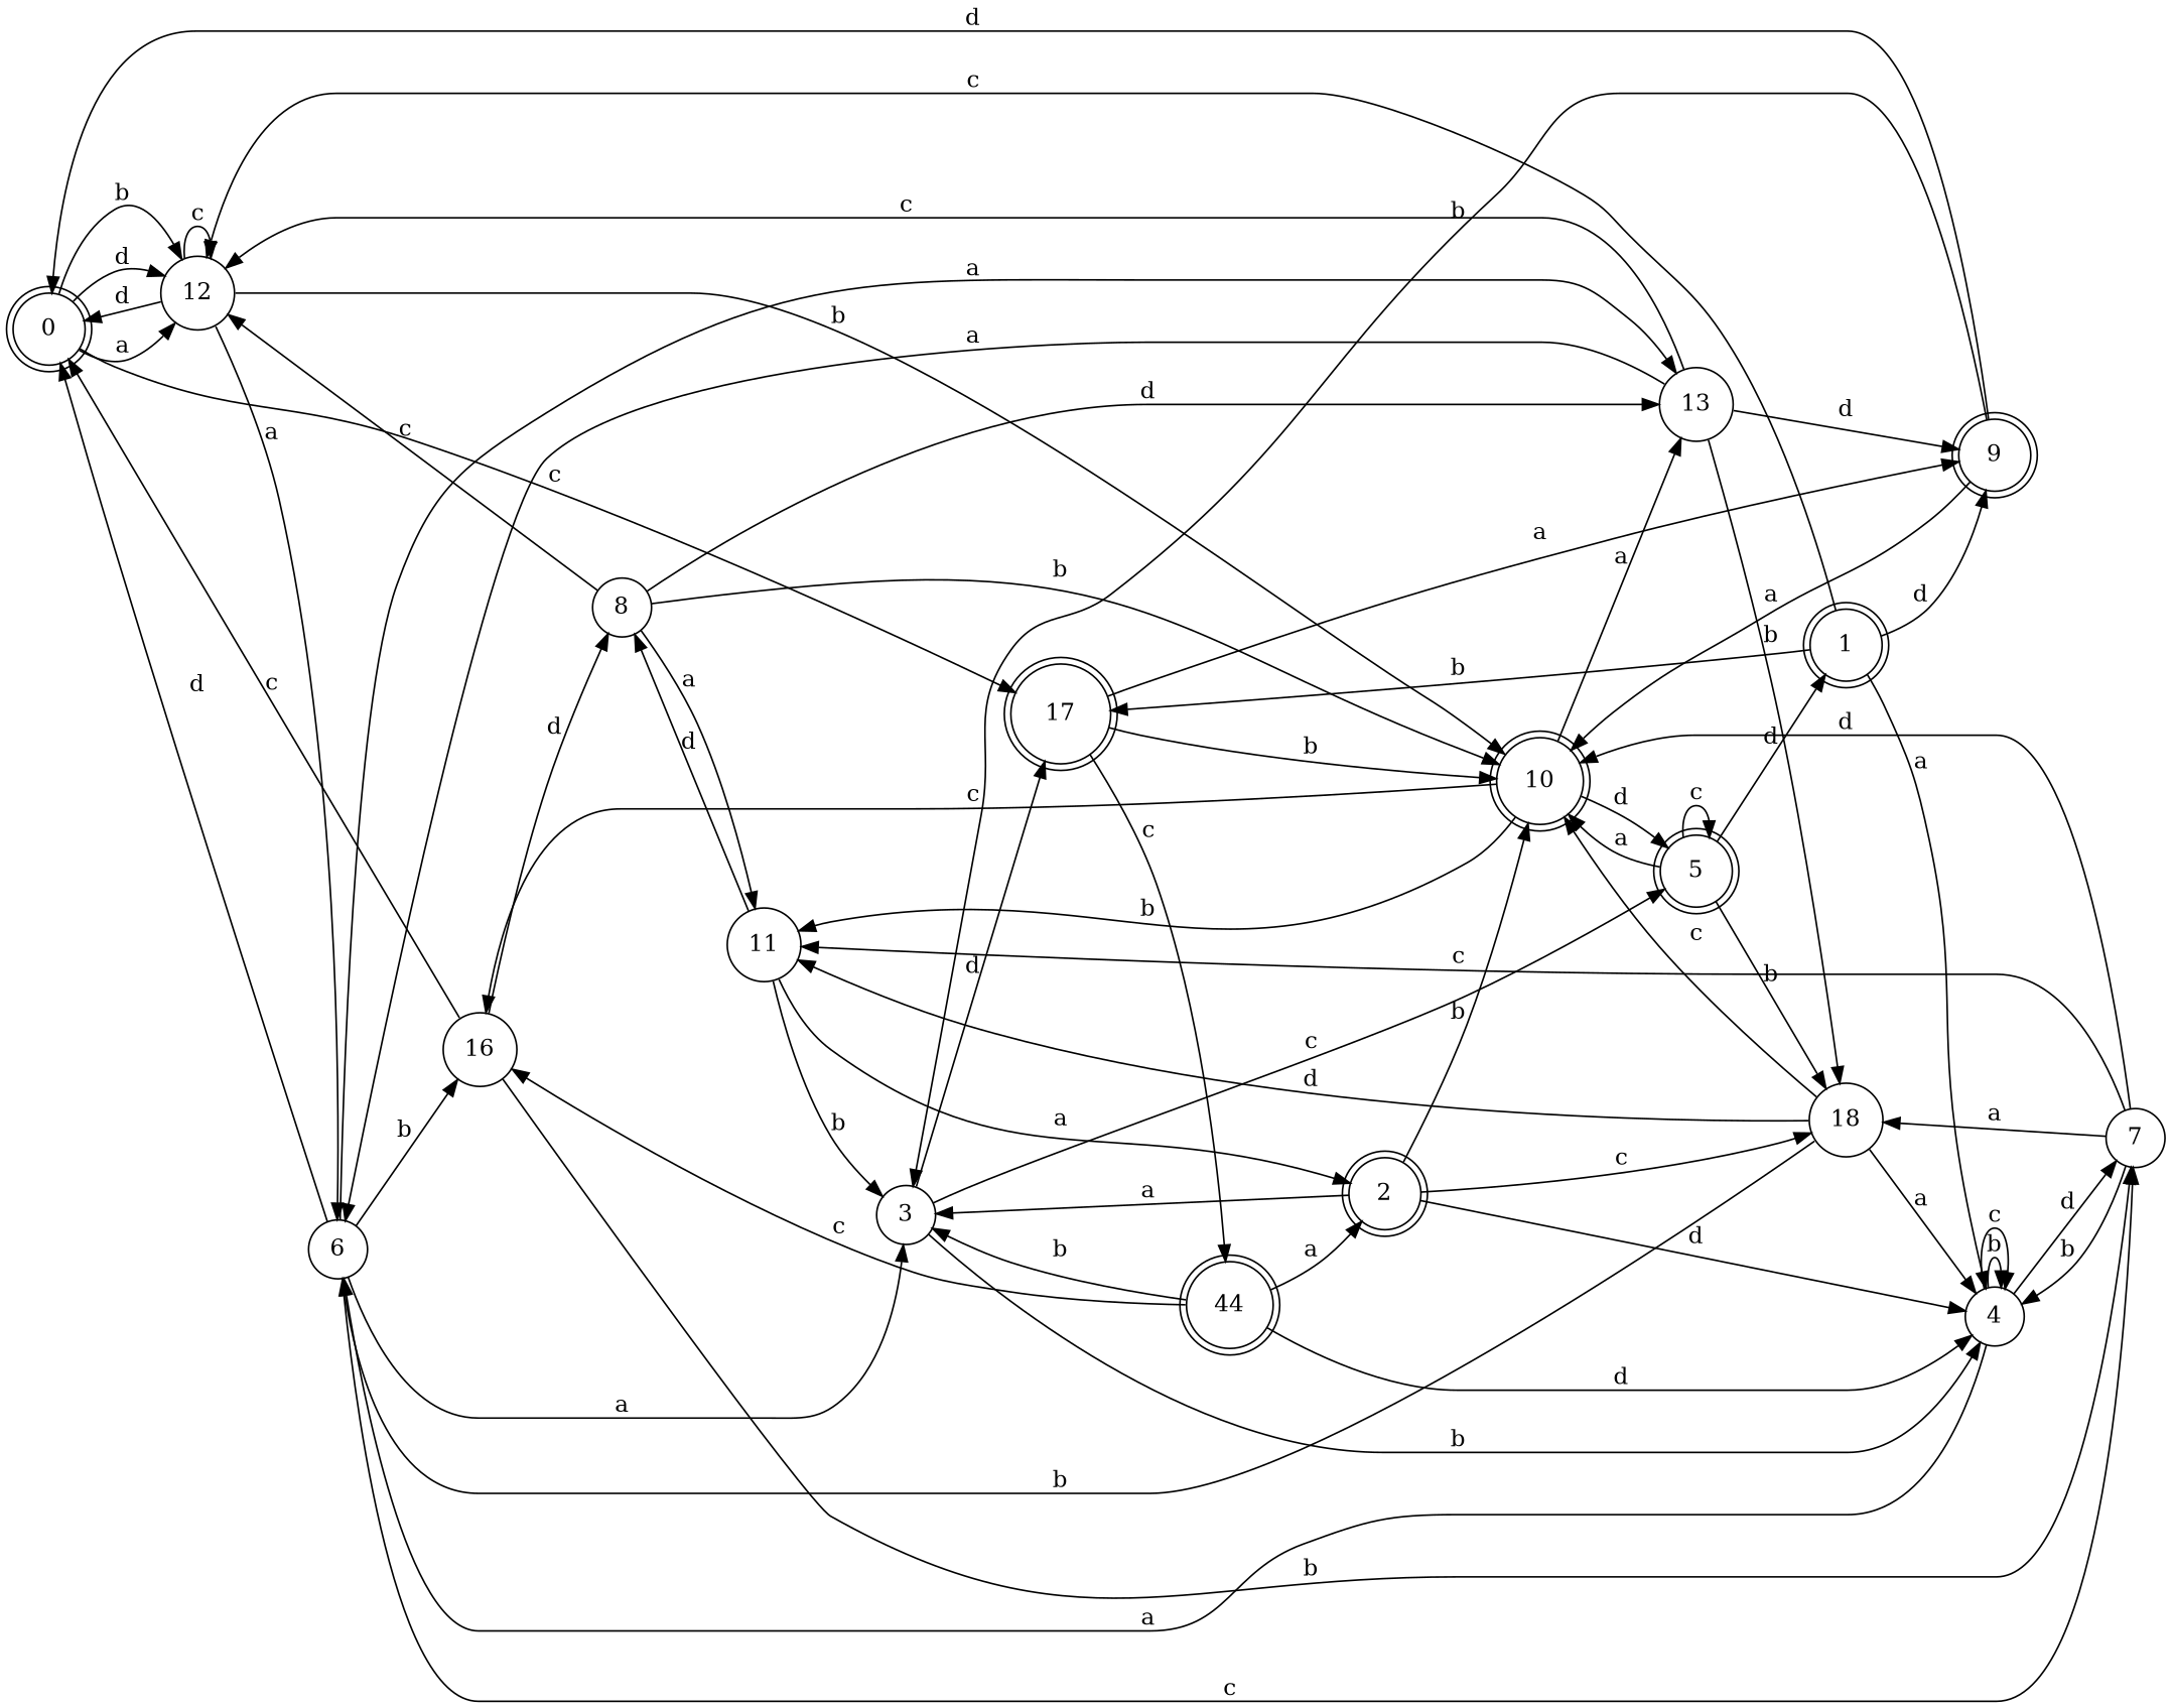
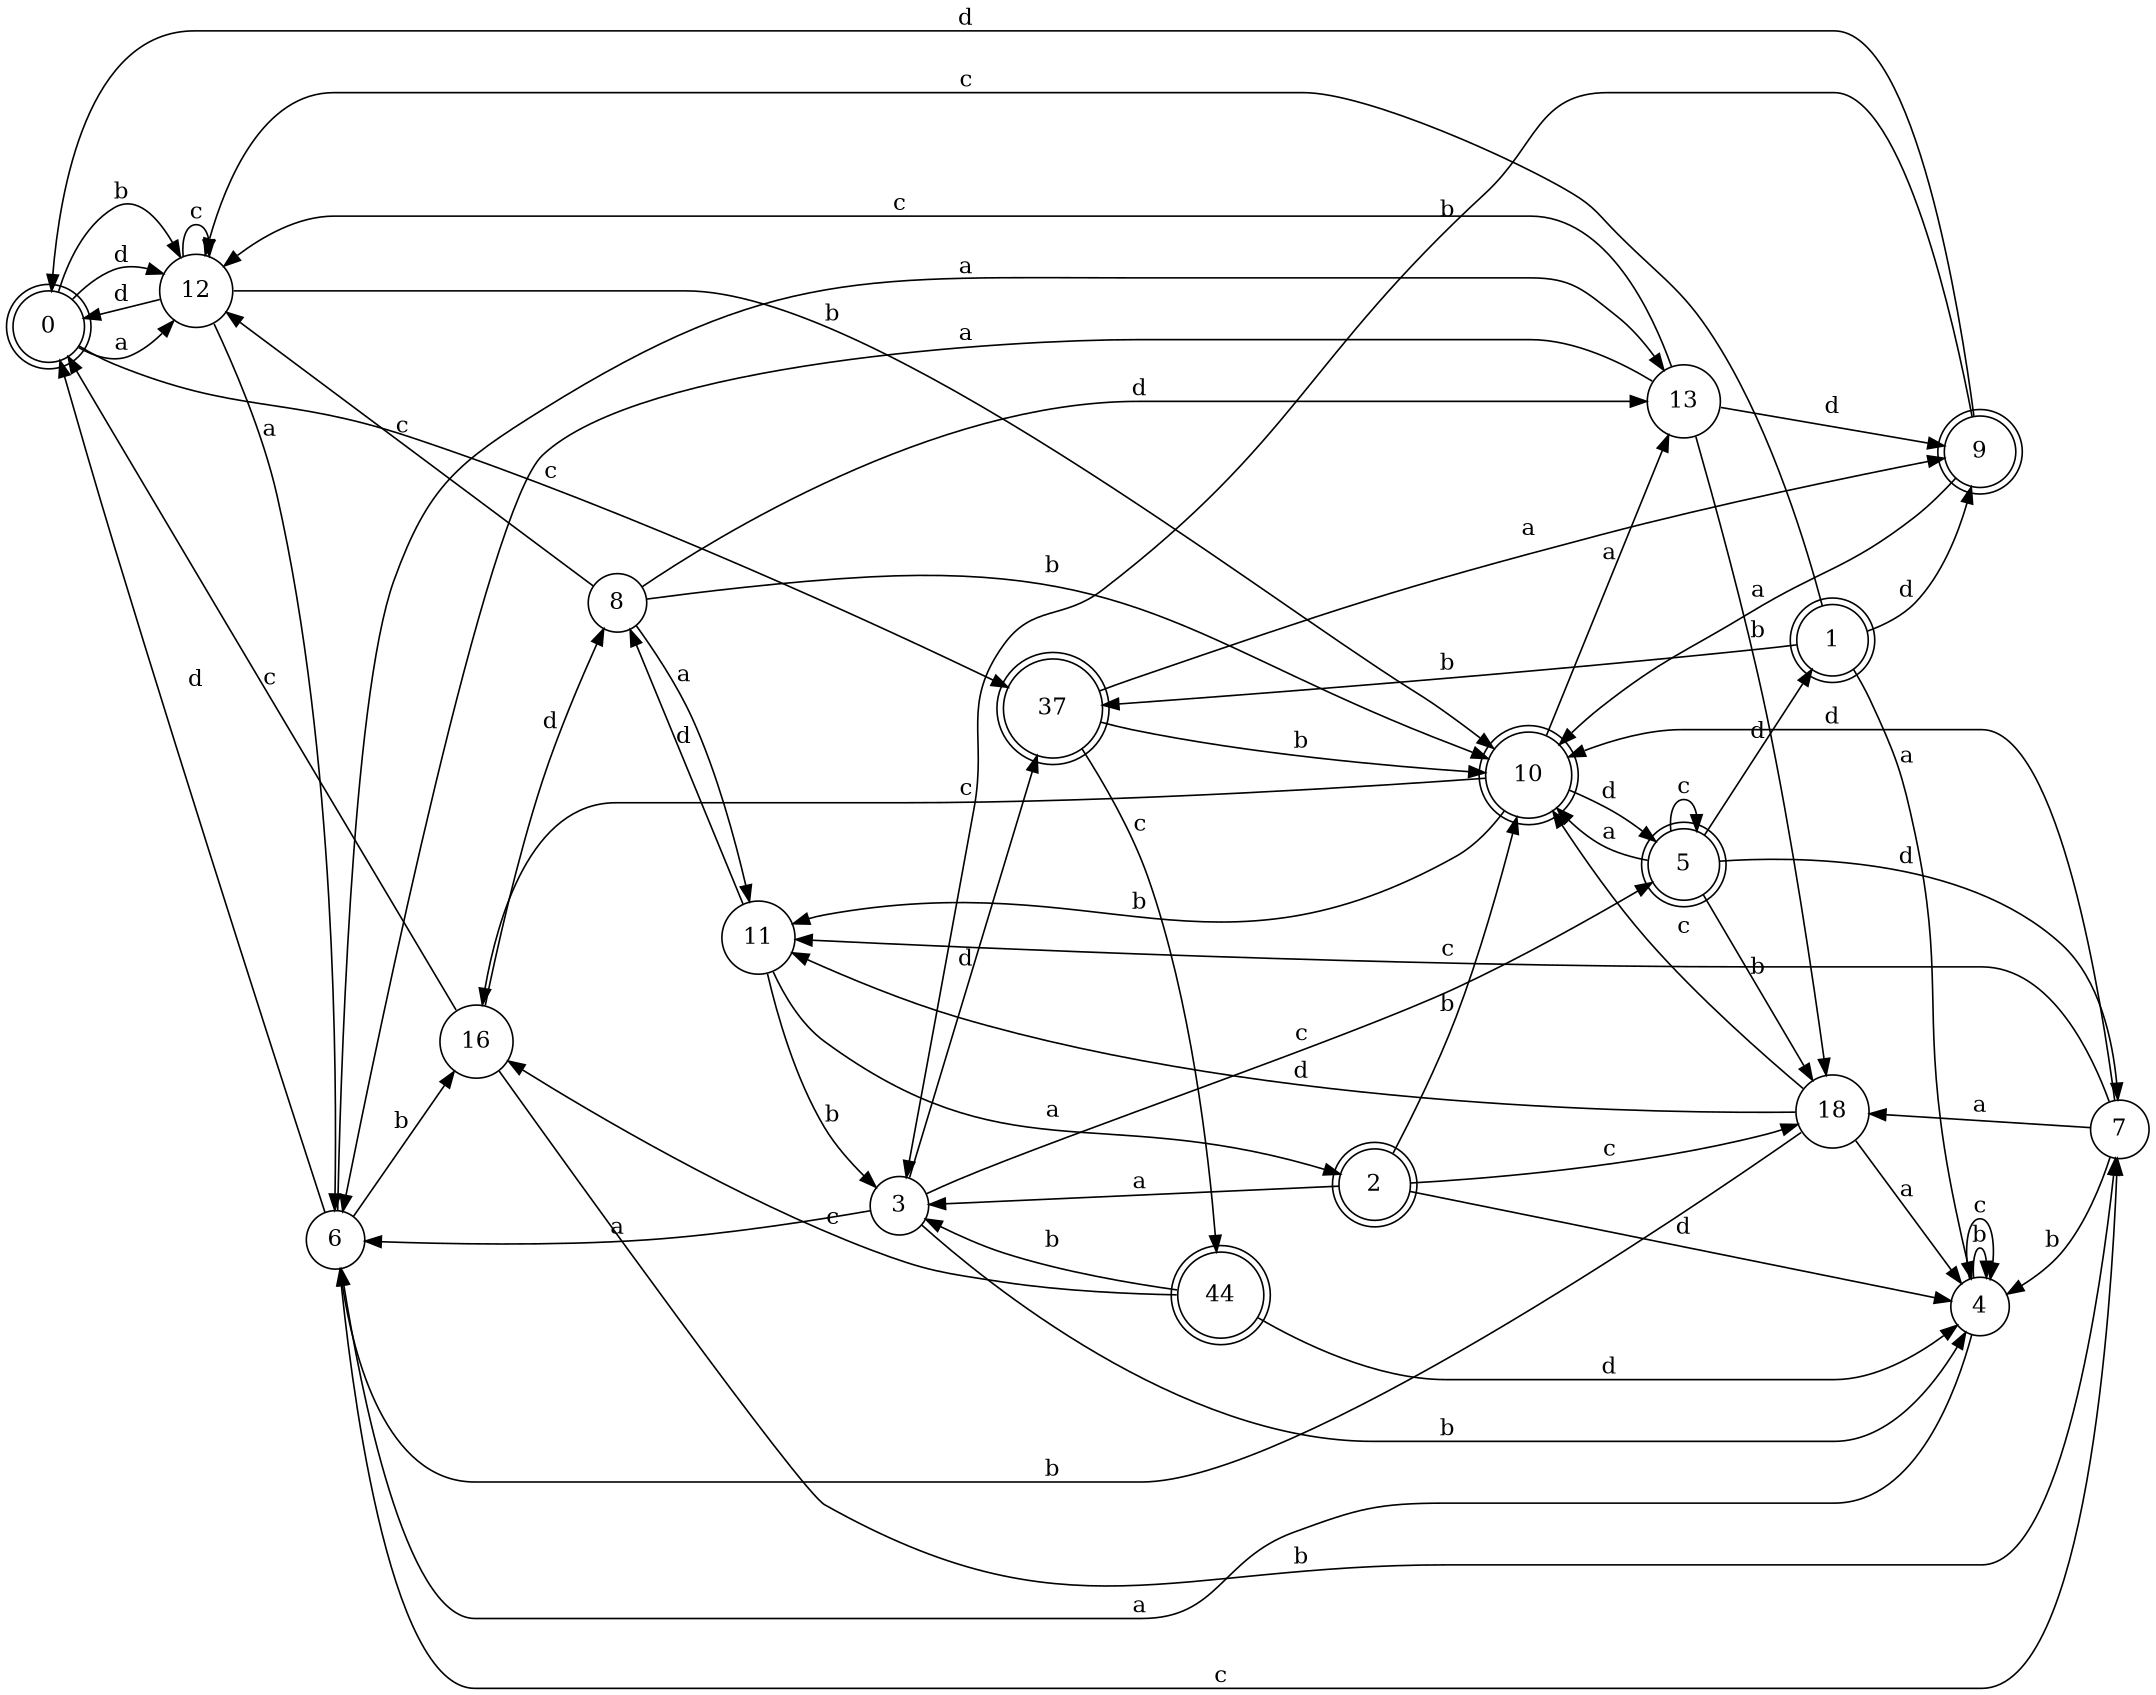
  digraph {
    rankdir=LR
    node [color=black fillcolor=white shape=circle style=filled]
    n1 [label=0 shape=doublecircle style="rounded,filled"]
    n2 [label=12]
-   n3 [label=17 shape=doublecircle style="rounded,filled"]
+   n3 [label=37 shape=doublecircle style="rounded,filled"]
    n4 [label=10 shape=doublecircle style="rounded,filled"]
    n5 [label=6]
    n6 [label=9 shape=doublecircle style="rounded,filled"]
    n7 [label=44 shape=doublecircle style="rounded,filled"]
    n8 [label=1 shape=doublecircle style="rounded,filled"]
    n9 [label=4]
    n10 [label=7]
    n11 [label=3]
    n12 [label=2 shape=doublecircle style="rounded,filled"]
    n13 [label=18]
    n14 [label=5 shape=doublecircle style="rounded,filled"]
    n15 [label=13]
    n16 [label=16]
    n17 [label=11]
    n18 [label=8]
    n1 -> n2 [label=a]
    n1 -> n2 [label=b]
    n1 -> n2 [label=d]
    n1 -> n3 [label=c]
    n2 -> n1 [label=d]
    n2 -> n2 [label=c]
    n2 -> n4 [label=b]
    n2 -> n5 [label=a]
    n3 -> n4 [label=b]
    n3 -> n6 [label=a]
    n3 -> n7 [label=c]
    n4 -> n14 [label=d]
    n4 -> n15 [label=a]
    n4 -> n16 [label=c]
    n4 -> n17 [label=b]
    n5 -> n1 [label=d]
    n5 -> n10 [label=c]
    n5 -> n15 [label=a]
    n5 -> n16 [label=b]
    n6 -> n1 [label=d]
    n6 -> n4 [label=a]
    n6 -> n11 [label=b]
    n7 -> n9 [label=d]
    n7 -> n11 [label=b]
-   n7 -> n12 [label=a]
    n7 -> n16 [label=c]
    n8 -> n2 [label=c]
    n8 -> n3 [label=b]
    n8 -> n6 [label=d]
    n8 -> n9 [label=a]
    n9 -> n5 [label=a]
    n9 -> n9 [label=b]
    n9 -> n9 [label=c]
-   n9 -> n10 [label=d]
+   n14 -> n10 [label=d]
    n10 -> n4 [label=d]
    n10 -> n9 [label=b]
    n10 -> n13 [label=a]
    n10 -> n17 [label=c]
    n11 -> n3 [label=d]
-   n5 -> n11 [label=a]
+   n11 -> n5 [label=a]
    n11 -> n9 [label=b]
    n11 -> n14 [label=c]
    n12 -> n4 [label=b]
    n12 -> n9 [label=d]
    n12 -> n11 [label=a]
    n12 -> n13 [label=c]
    n13 -> n4 [label=c]
    n13 -> n5 [label=b]
    n13 -> n9 [label=a]
    n13 -> n17 [label=d]
    n14 -> n4 [label=a]
    n14 -> n8 [label=d]
    n14 -> n13 [label=b]
    n14 -> n14 [label=c]
    n15 -> n2 [label=c]
    n15 -> n5 [label=a]
    n15 -> n6 [label=d]
    n15 -> n13 [label=b]
    n16 -> n1 [label=c]
    n16 -> n10 [label=b]
    n16 -> n18 [label=d]
    n17 -> n11 [label=b]
    n17 -> n12 [label=a]
    n17 -> n18 [label=d]
    n18 -> n2 [label=c]
    n18 -> n4 [label=b]
    n18 -> n15 [label=d]
    n18 -> n17 [label=a]
  }
